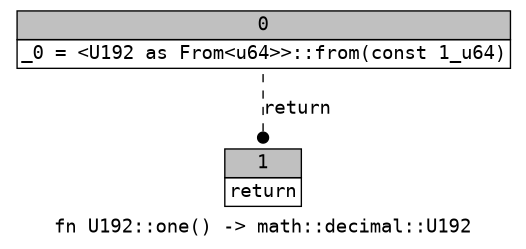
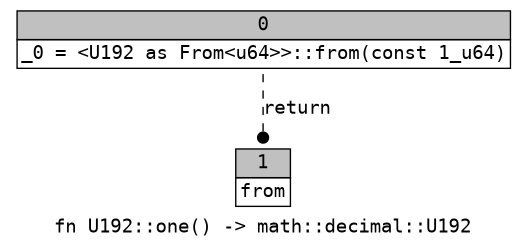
  digraph {
    fontname="DejaVu Sans Mono"
    label=<fn U192::one() -&gt; math::decimal::U192<br align="left"/>>
    node [fontname="DejaVu Sans Mono" shape=none]
    n1 [label=<<table border="0" cellborder="1" cellspacing="0"><tr><td bgcolor="gray" align="center" colspan="1">0</td></tr><tr><td align="left">_0 = &lt;U192 as From&lt;u64&gt;&gt;::from(const 1_u64)</td></tr></table>>]
-   n2 [label=<<table border="0" cellborder="1" cellspacing="0"><tr><td bgcolor="gray" align="center" colspan="1">1</td></tr><tr><td align="left">return</td></tr></table>>]
+   n2 [label=<<table border="0" cellborder="1" cellspacing="0"><tr><td bgcolor="gray" align="center" colspan="1">1</td></tr><tr><td align="left">from</td></tr></table>>]
    n1 -> n2 [fontname="DejaVu Sans Mono" label=return style=dashed arrowhead=dot]
  }
